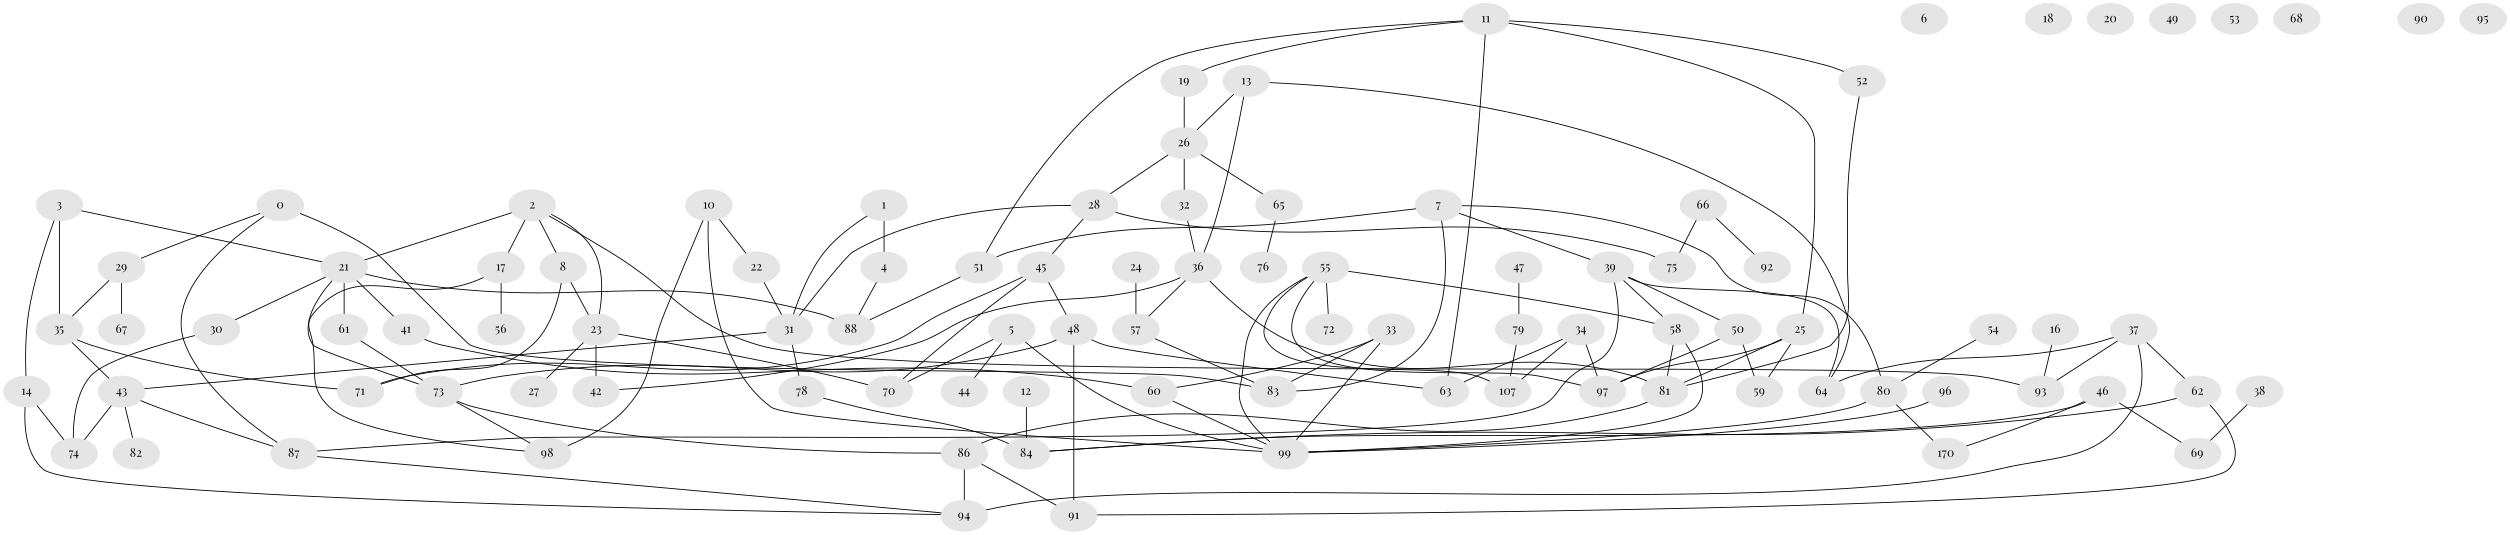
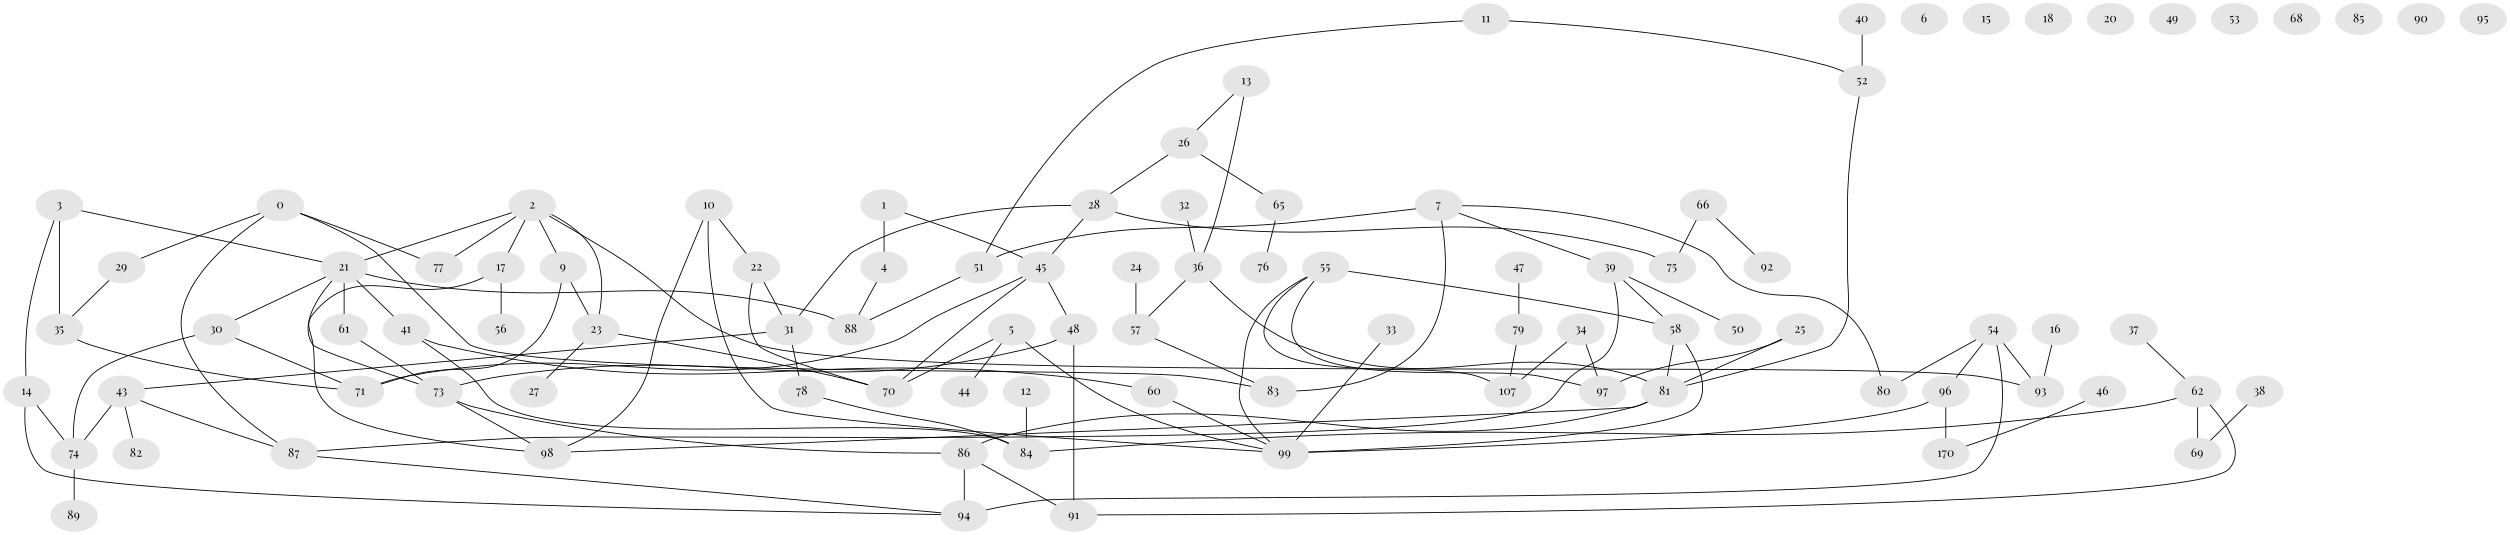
  graph {
    fontname="Playfair Display"
    node [color=gray90 fontname="Playfair Display" style=filled]
    edge [fontname="Playfair Display"]
    1
    4
    45
    88
    70
    71
    48
    2
-   9 [label=8]
+   9
    17
    21
    23
+   77
    93
    98
    56
    30
    41
    61
    73
    27
-   42
    3
    14
    35
    74
    94
    43
    5
    44
    99
    6
    7
    39
    51
    80
    83
    87
-   64
    50
    58
    n42 [label=0]
    29
-   67
    10
    22
    31
    11
-   19
    25
    52
-   63
    26
-   59
    81
    97
    12
    84
    13
    36
    28
    32
    65
    57
+   89
+   15
    16
    18
    20
    60
    86
    78
    24
    75
    76
    82
    33
    34
    n79 [label=107]
    37
    62
    69
    91
    38
+   40
    46
    n87 [label=170]
    47
    79
    49
    53
    54
    96
    55
-   72
    66
    92
    68
+   85
    90
    95
    1 -- 4
-   1 -- 31
+   1 -- 45
    4 -- 88
    45 -- 70
    45 -- 71
    45 -- 48
    48 -- 73
-   48 -- 63
    48 -- 91
    2 -- 9
    2 -- 17
    2 -- 21
    2 -- 23
+   2 -- 77
    2 -- 93
    9 -- 71
    9 -- 23
    17 -- 98
    17 -- 56
    21 -- 88
    21 -- 30
    21 -- 41
    21 -- 61
    21 -- 73
    23 -- 70
    23 -- 27
-   23 -- 42
+   30 -- 71
    30 -- 74
    41 -- 60
    61 -- 73
    73 -- 98
    73 -- 86
    3 -- 21
    3 -- 14
    3 -- 35
    14 -- 74
    14 -- 94
    35 -- 71
-   35 -- 43
+   74 -- 89
    43 -- 74
    43 -- 87
    43 -- 82
    5 -- 70
    5 -- 44
    5 -- 99
    7 -- 39
    7 -- 51
    7 -- 80
    7 -- 83
    39 -- 87
-   39 -- 64
    39 -- 50
    39 -- 58
    51 -- 88
-   80 -- 99
    87 -- 94
-   50 -- 59
-   50 -- 97
    58 -- 99
    58 -- 81
+   n42 -- 77
    n42 -- 83
    n42 -- 87
    n42 -- 29
    29 -- 35
-   29 -- 67
    10 -- 98
    10 -- 99
    10 -- 22
+   22 -- 70
    22 -- 31
    31 -- 43
    31 -- 78
    11 -- 51
-   11 -- 19
-   11 -- 25
    11 -- 52
-   11 -- 63
-   19 -- 26
-   25 -- 59
    25 -- 81
    25 -- 97
    52 -- 81
    26 -- 28
-   26 -- 32
    26 -- 65
+   81 -- 98
    81 -- 86
    12 -- 84
-   13 -- 64
    13 -- 26
    13 -- 36
-   36 -- 42
    36 -- 81
    36 -- 57
    28 -- 45
    28 -- 31
    28 -- 75
    32 -- 36
    65 -- 76
    57 -- 83
    16 -- 93
    60 -- 99
    86 -- 94
    86 -- 91
    78 -- 84
    24 -- 57
    33 -- 99
-   33 -- 83
-   33 -- 60
-   34 -- 63
    34 -- 97
    34 -- n79
-   37 -- 93
-   37 -- 64
+   54 -- 93
    37 -- 62
    62 -- 84
-   46 -- 69
+   62 -- 69
    62 -- 91
    38 -- 69
-   46 -- 84
+   40 -- 52
+   41 -- 84
    46 -- n87
    47 -- 79
    79 -- n79
-   37 -- 94
+   54 -- 94
    54 -- 80
+   54 -- 96
    96 -- 99
-   80 -- n87
+   96 -- n87
    55 -- 99
    55 -- 58
    55 -- 97
    55 -- n79
-   55 -- 72
    66 -- 75
    66 -- 92
  }
